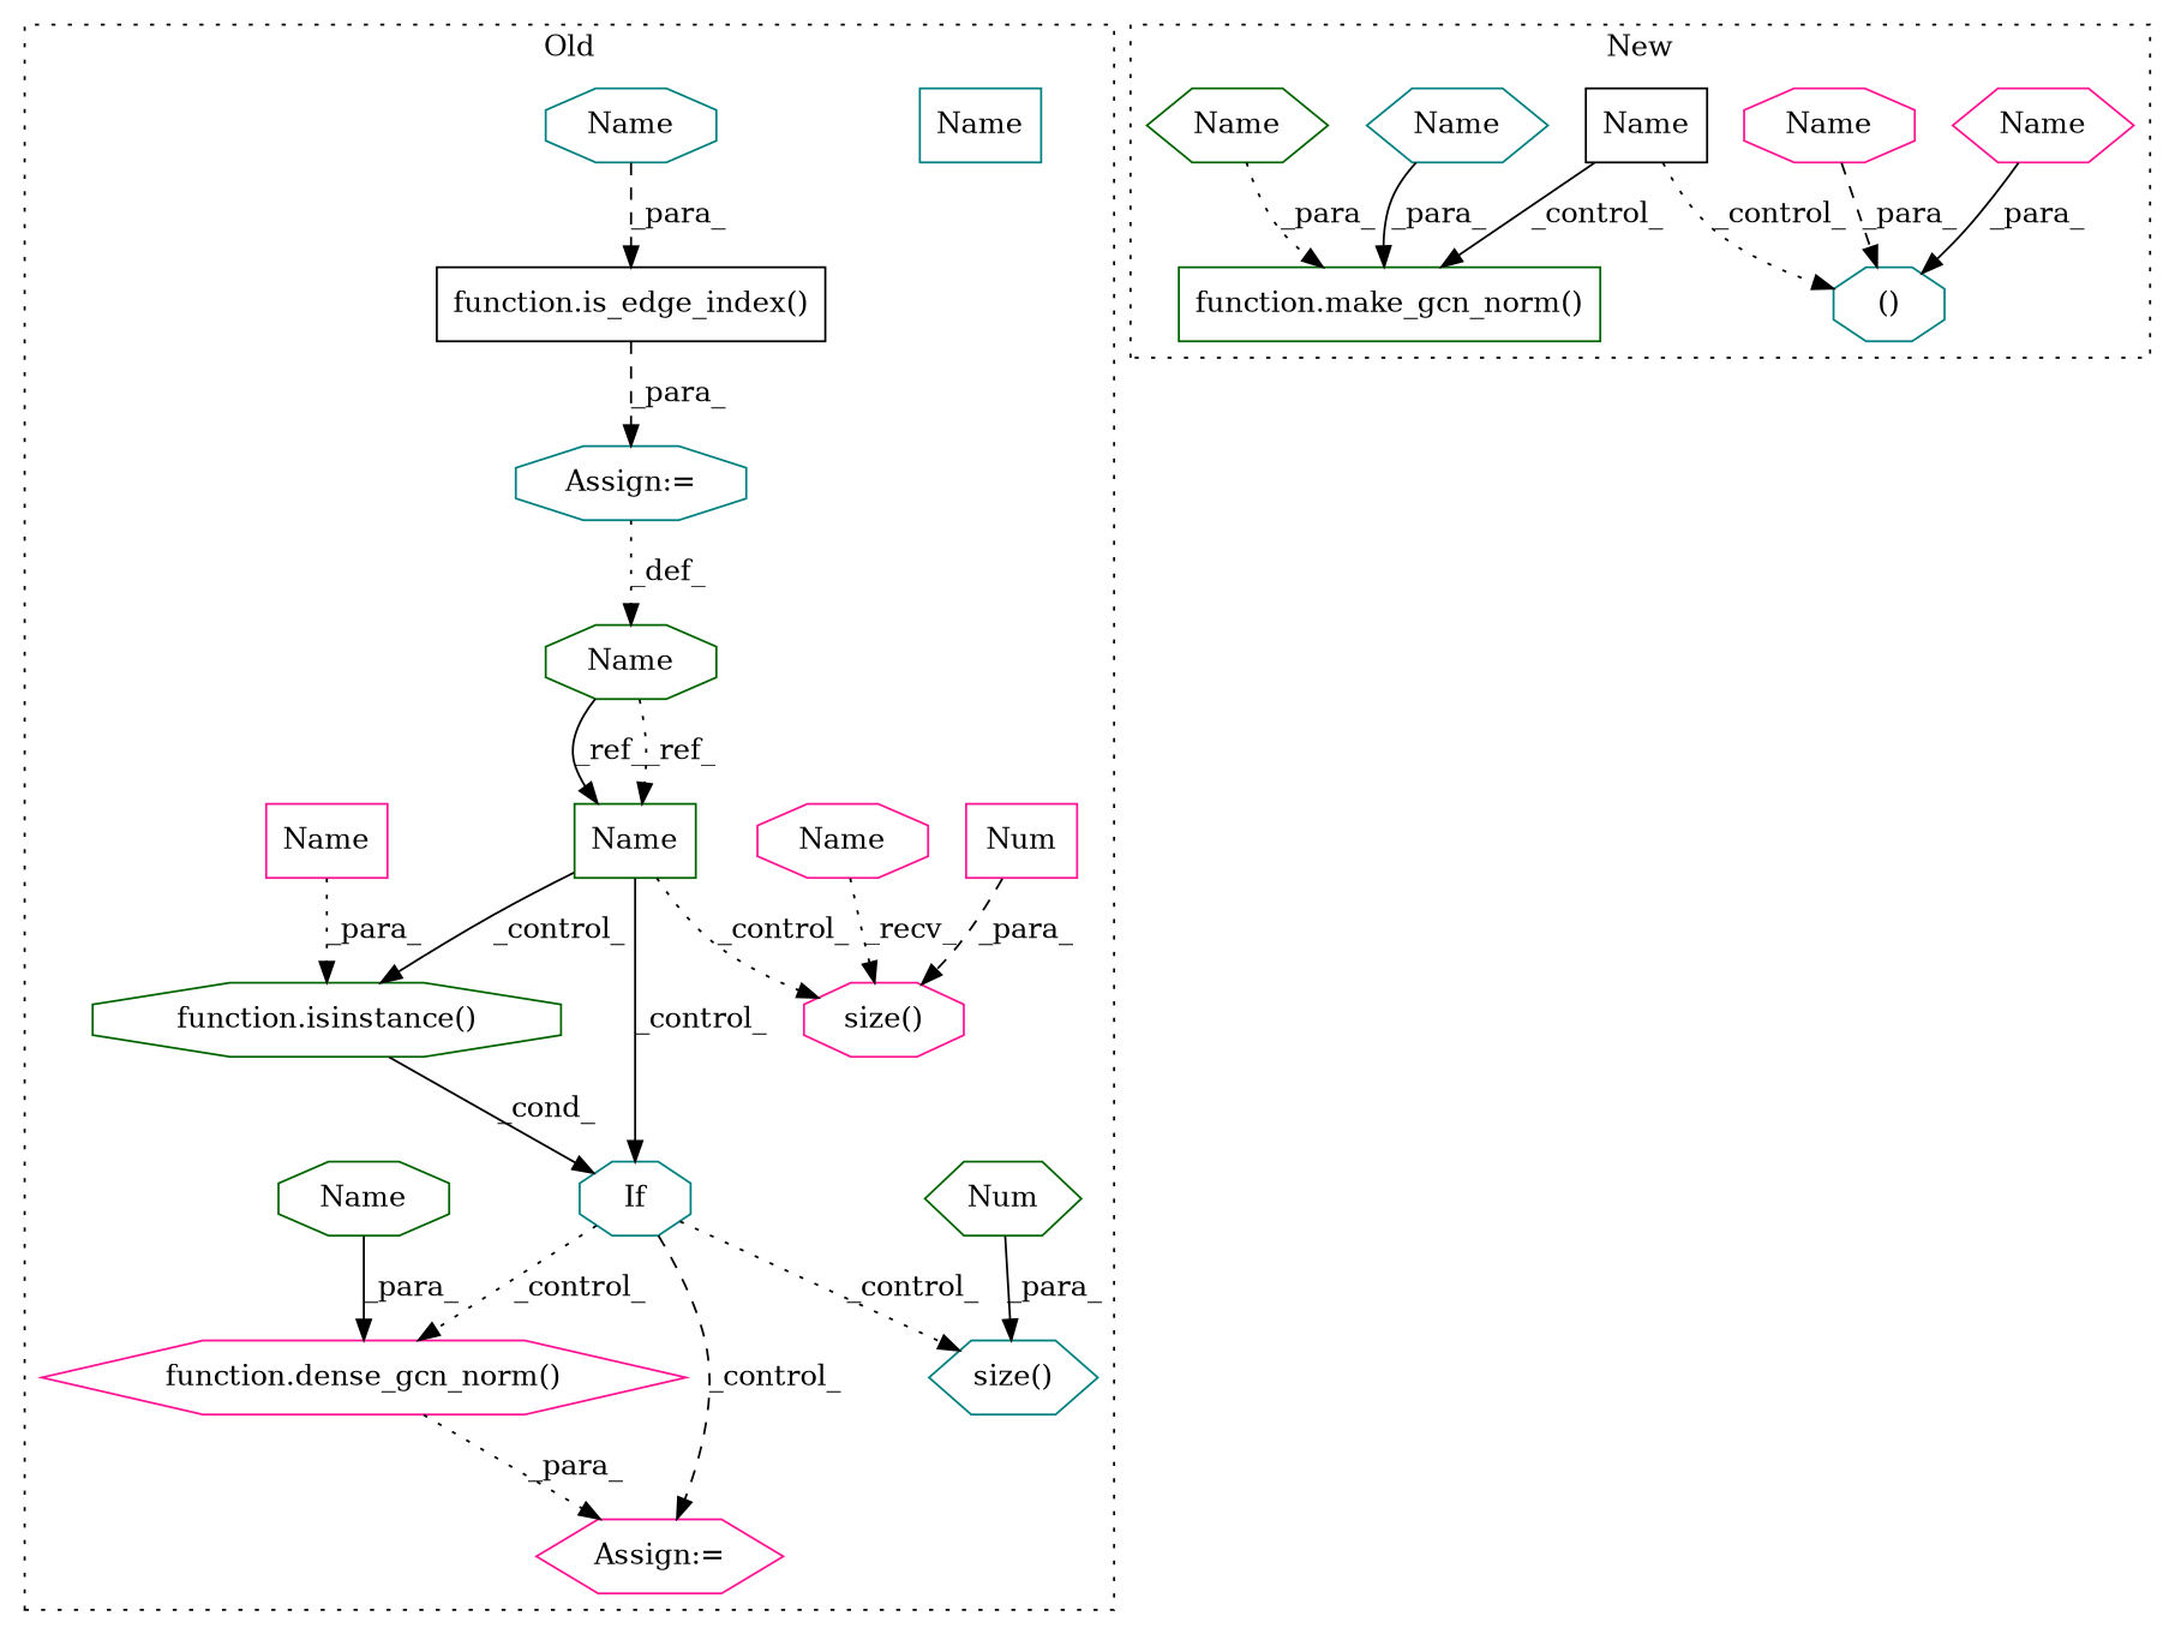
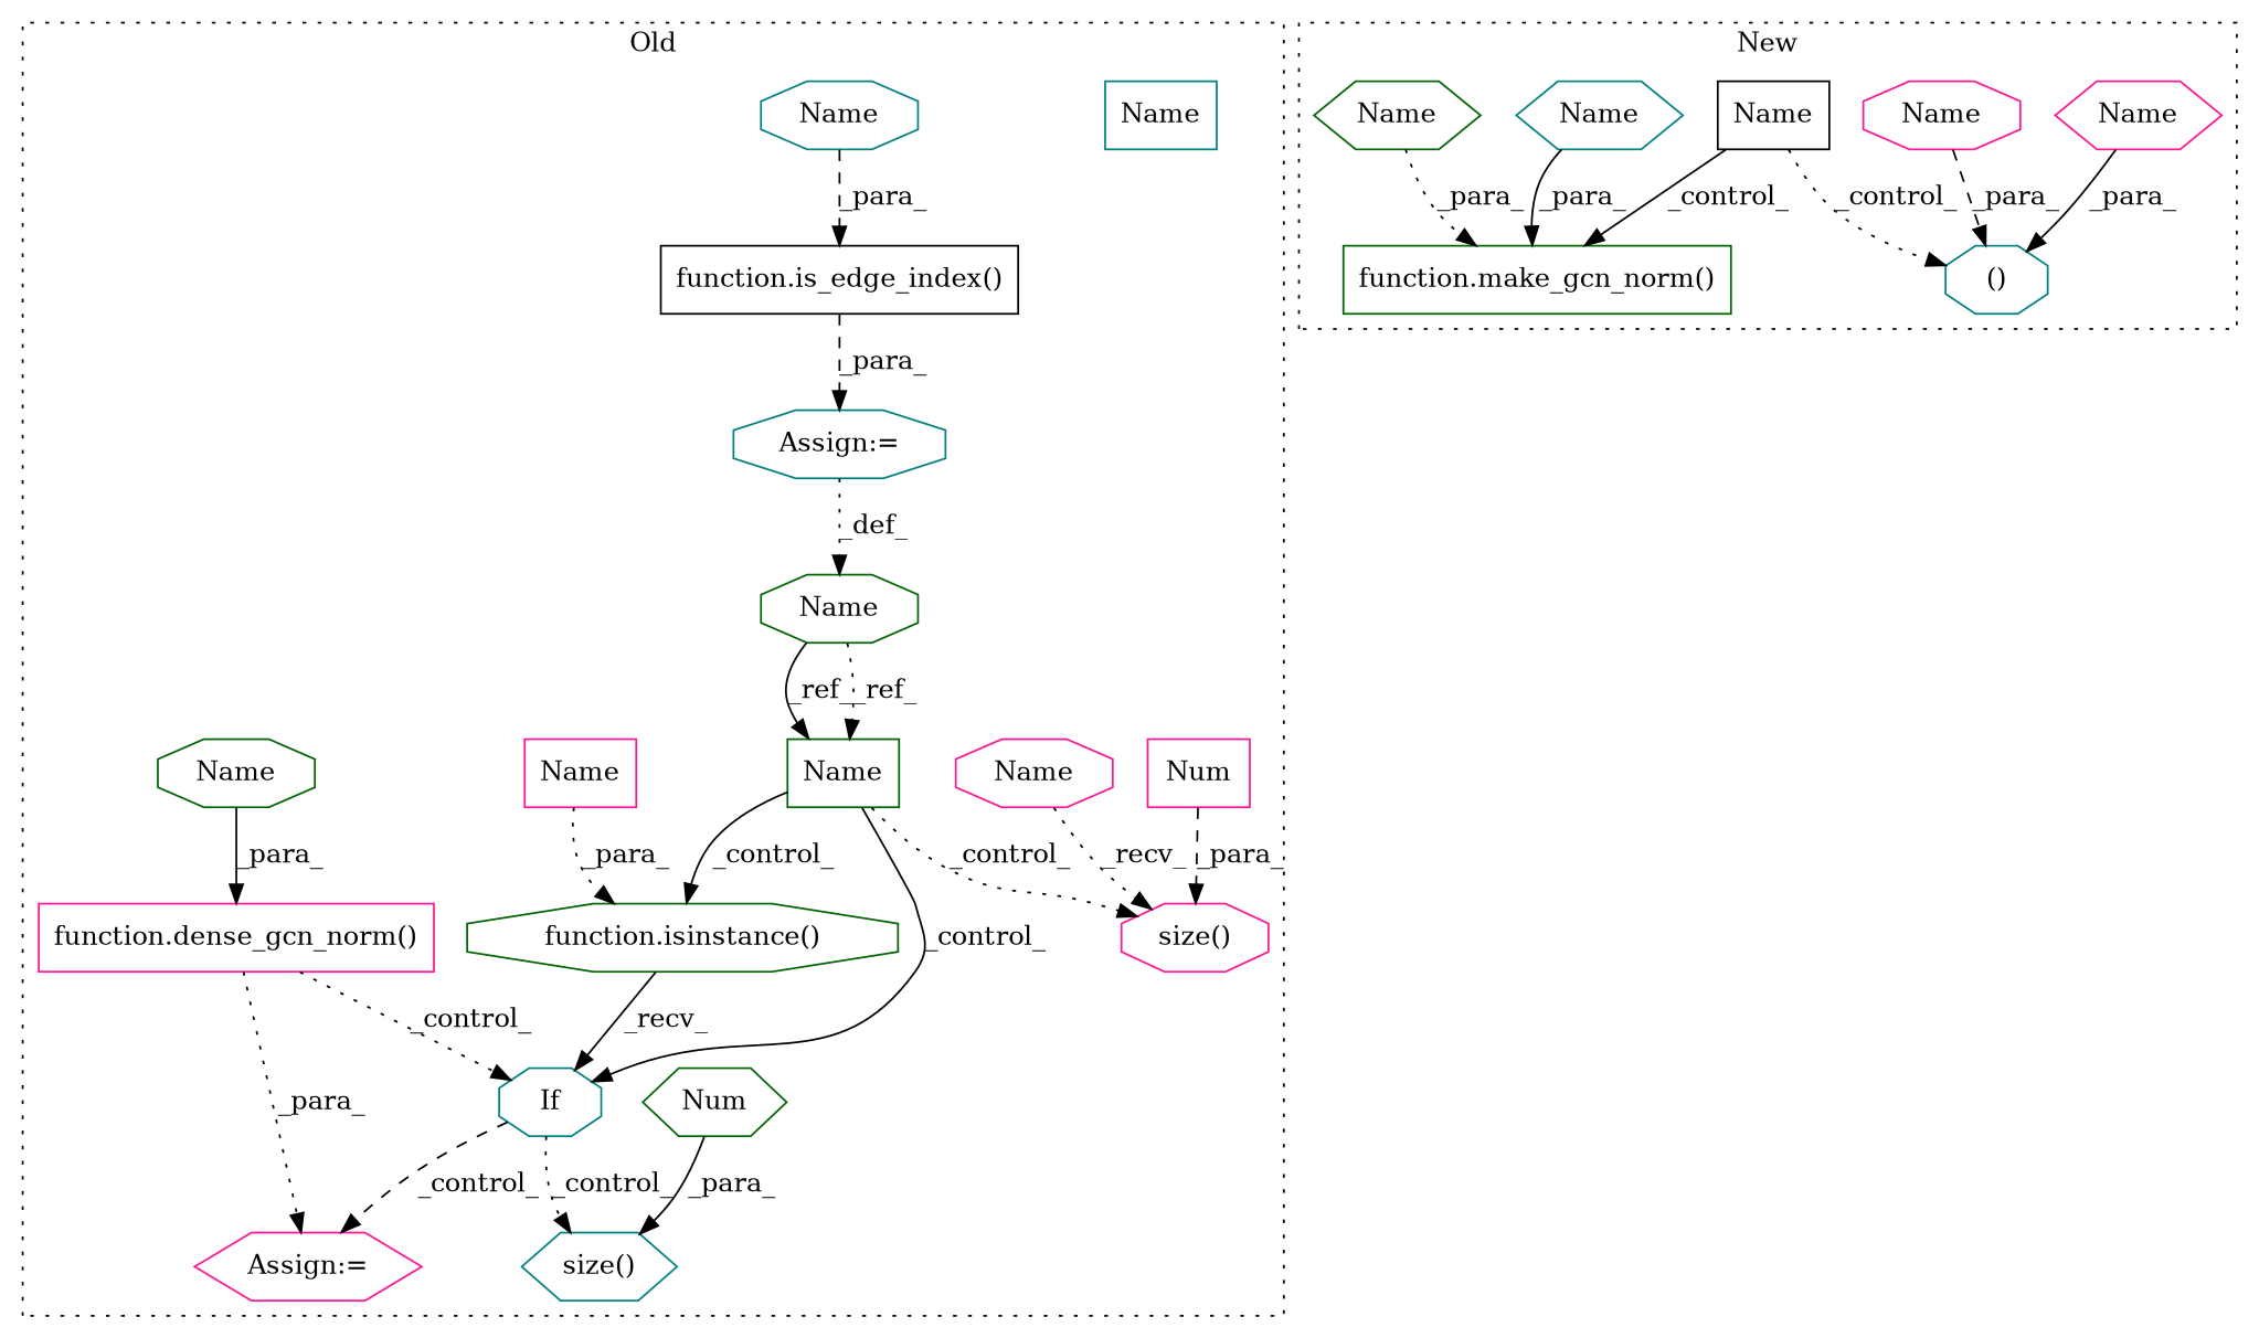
  digraph {
    node [a=87 color=deeppink l=10 s=1867 shape=octagon]
    edge [style=dotted]
-   n1 [a=75 l="15,97" label="function.dense_gcn_norm()" s="2431,2456" shape=hexagon]
+   n1 [a=75 l="15,97" label="function.dense_gcn_norm()" s="2431,2456" shape=box]
    n2 [a=96 color=teal l="0,18" label=If s="2093,2129"]
    n3 [a=75 color=black l="14,1" label="function.is_edge_index()" s="1798,1822" shape=box]
    n4 [color=darkgreen l=12 label=Name s=1783]
    n5 [color=teal l=12 label=Name shape=box]
    n6 [a=75 color=darkgreen l="11,1" label="function.isinstance()" s="2093,2128"]
    n7 [a=68 color=teal l=3 label="Assign:=" s=1795]
    n8 [a=68 l=3 label="Assign:=" s=2428 shape=hexagon]
    n9 [a=75 l="7,1" label="size()" s="1978,1986"]
    n10 [a=75 color=teal l="7,1" label="size()" s="2181,2189" shape=hexagon]
    n11 [a=76 l=1 label=Num s=1985 shape=box]
    n12 [a=76 color=darkgreen l=1 label=Num s=2188 shape=hexagon]
    n13 [color=darkgreen l=12 label=Name shape=box]
    n14 [color=teal label=Name s=1812]
    n15 [color=darkgreen label=Name s=2446]
    n16 [label=Name s=2104 shape=box]
    n17 [l=1 label=Name s=1978]
    n18 [a=54 color=teal l=13 label="()" s=1890]
    n19 [a=75 color=darkgreen l="14,1" label="function.make_gcn_norm()" s="1906,1943" shape=box]
    n20 [color=black l=14 label=Name s=1852 shape=box]
    n21 [label=Name s=1880 shape=hexagon]
    n22 [color=teal label=Name s=1920 shape=hexagon]
    n23 [color=darkgreen l=11 label=Name s=1932 shape=hexagon]
    n24 [l=11 label=Name s=1892]
    subgraph cluster_1 {
      label=Old
      style=dotted
      n1
      n2
      n3
      n4
      n5
      n6
      n7
      n8
      n9
      n10
      n11
      n12
      n13
      n14
      n15
      n16
      n17
    }
    subgraph cluster_2 {
      label=New
      style=dotted
      n18
      n19
      n20
      n21
      n22
      n23
      n24
    }
    n1 -> n8 [label=_para_]
-   n2 -> n1 [label=_control_]
+   n1 -> n2 [label=_control_]
    n2 -> n8 [label=_control_ style=dashed]
    n2 -> n10 [label=_control_]
    n3 -> n7 [label=_para_ style=dashed]
    n4 -> n13 [label=_ref_ style=solid]
    n4 -> n13 [label=_ref_]
-   n6 -> n2 [label=_cond_ style=solid]
+   n6 -> n2 [label=_recv_ style=solid]
    n7 -> n4 [label=_def_]
    n11 -> n9 [label=_para_ style=dashed]
    n12 -> n10 [label=_para_ style=solid]
    n13 -> n2 [label=_control_ style=solid]
    n13 -> n6 [label=_control_ style=solid]
    n13 -> n9 [label=_control_]
    n14 -> n3 [label=_para_ style=dashed]
    n15 -> n1 [label=_para_ style=solid]
    n16 -> n6 [label=_para_]
    n17 -> n9 [label=_recv_]
    n20 -> n18 [label=_control_]
    n20 -> n19 [label=_control_ style=solid]
    n21 -> n18 [label=_para_ style=solid]
    n22 -> n19 [label=_para_ style=solid]
    n23 -> n19 [label=_para_]
    n24 -> n18 [label=_para_ style=dashed]
  }
